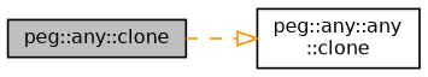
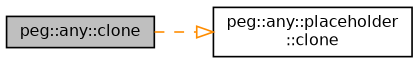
  digraph {
    rankdir=LR
    node [color=black fontname=Helvetica fontsize=10 shape=record style=filled]
    n1 [fillcolor=grey75 fontcolor=black height=0.2 label="peg::any::clone" width=0.4]
-   n2 [fillcolor=white height=0.2 label="peg::any::any\l::clone" width=0.4]
+   n2 [fillcolor=white height=0.2 label="peg::any::placeholder\l::clone" width=0.4]
    n1 -> n2 [color=darkorange fontname=Helvetica fontsize=10 labelfontname=Helvetica labelfontsize=10 style=dashed arrowhead=onormal]
  }
